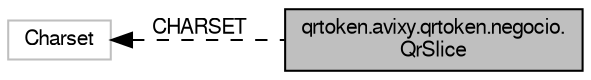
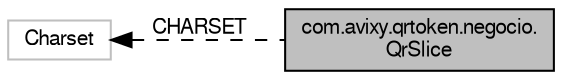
  digraph {
    rankdir=LR
    node [fontname=FreeSans fontsize=10 shape=record]
-   n1 [color=black fillcolor=grey75 fontcolor=black height=0.2 label="qrtoken.avixy.qrtoken.negocio.\lQrSlice" style=filled width=0.4]
+   n1 [color=black fillcolor=grey75 fontcolor=black height=0.2 label="com.avixy.qrtoken.negocio.\lQrSlice" style=filled width=0.4]
    n2 [color=grey75 height=0.2 label=Charset width=0.4]
    n2 -> n1 [color=black dir=back fontname=FreeSans fontsize=10 label=" CHARSET" labelfontname=FreeSans labelfontsize=10 style=dashed]
  }
